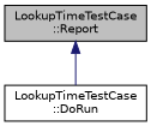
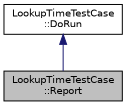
  digraph {
    rankdir=TB
    node [color=black fontname=Helvetica fontsize=10 shape=record style=filled]
    n1 [fillcolor=grey75 fontcolor=black height=0.2 label="LookupTimeTestCase\l::Report" width=0.4]
    n2 [fillcolor=white height=0.2 label="LookupTimeTestCase\l::DoRun" width=0.4]
-   n1 -> n2 [color=midnightblue dir=back fontname=Helvetica fontsize=10 labelfontname=Helvetica labelfontsize=10 style=solid]
+   n2 -> n1 [color=midnightblue dir=back fontname=Helvetica fontsize=10 labelfontname=Helvetica labelfontsize=10 style=solid]
  }
